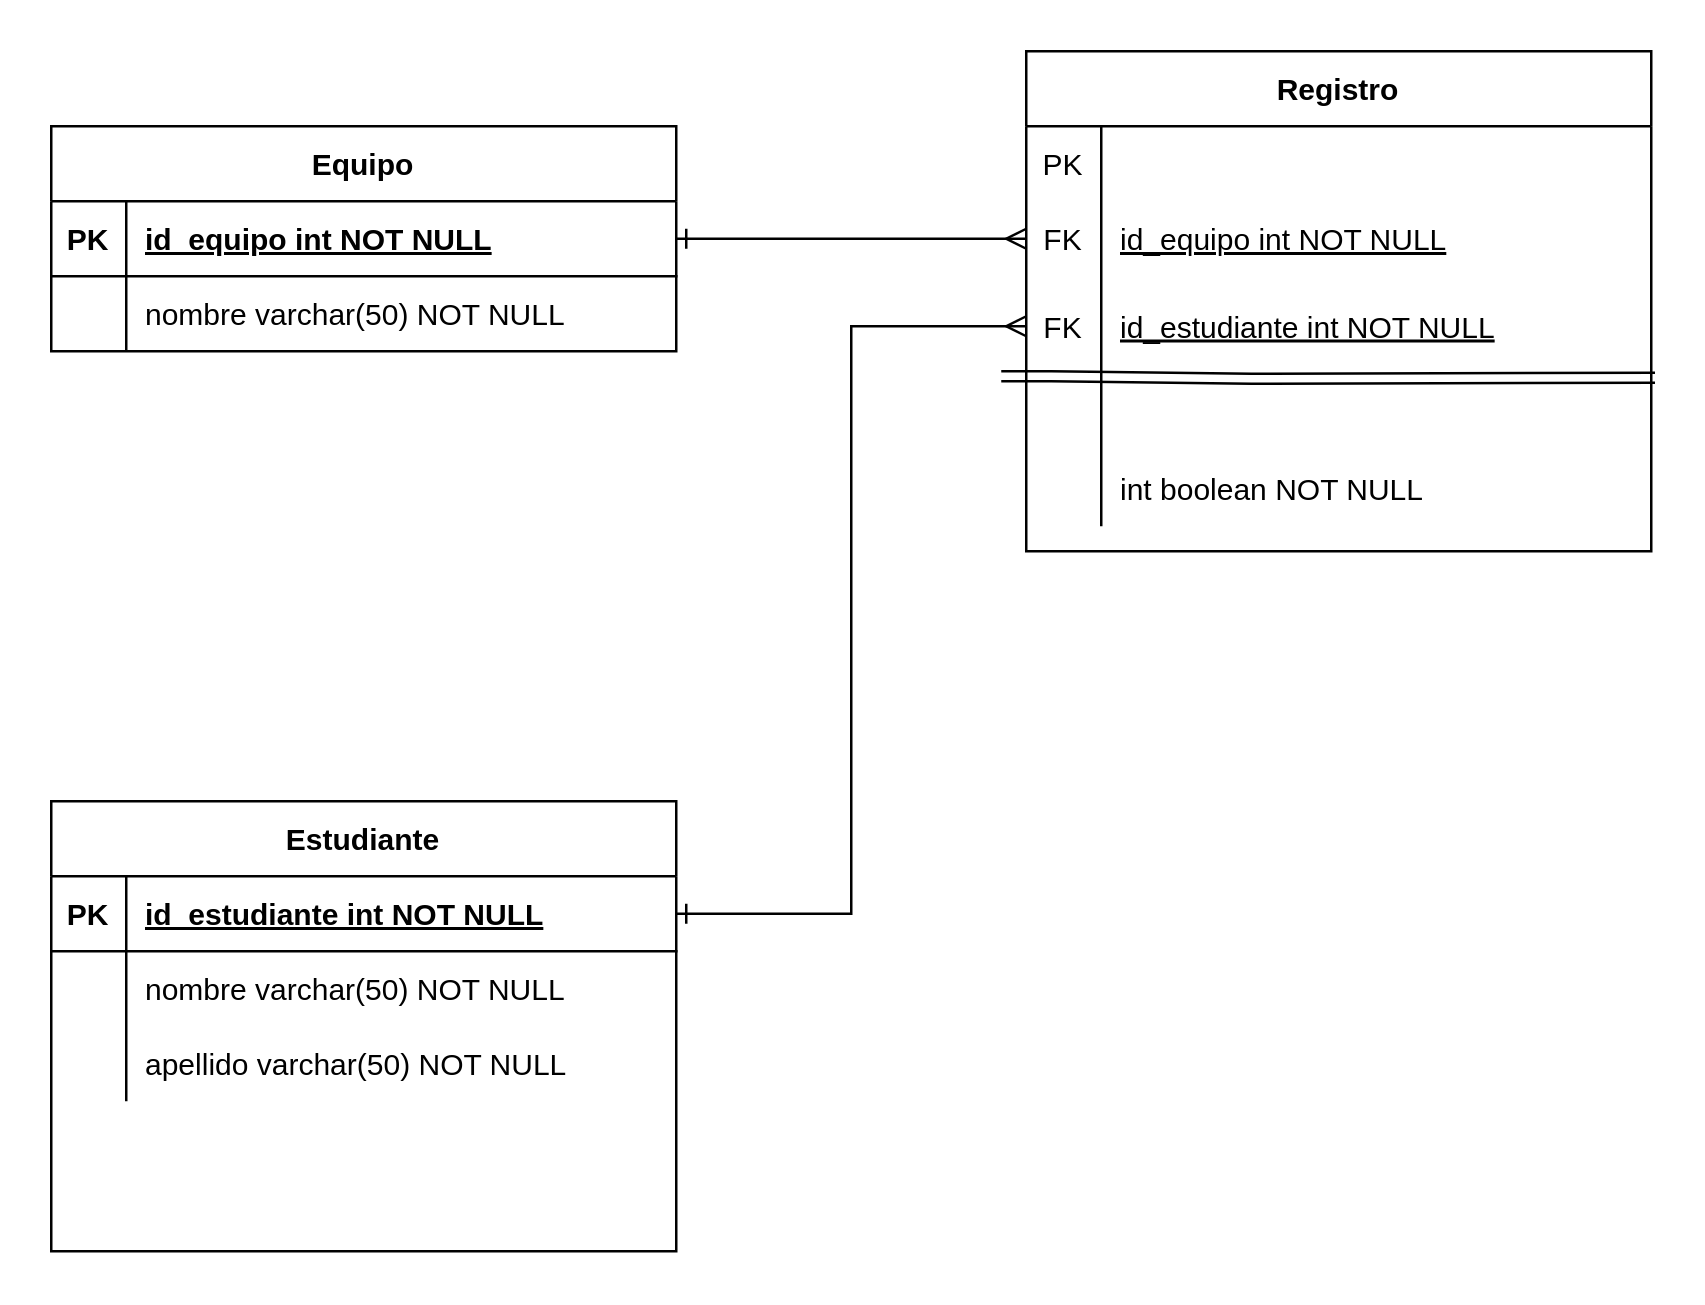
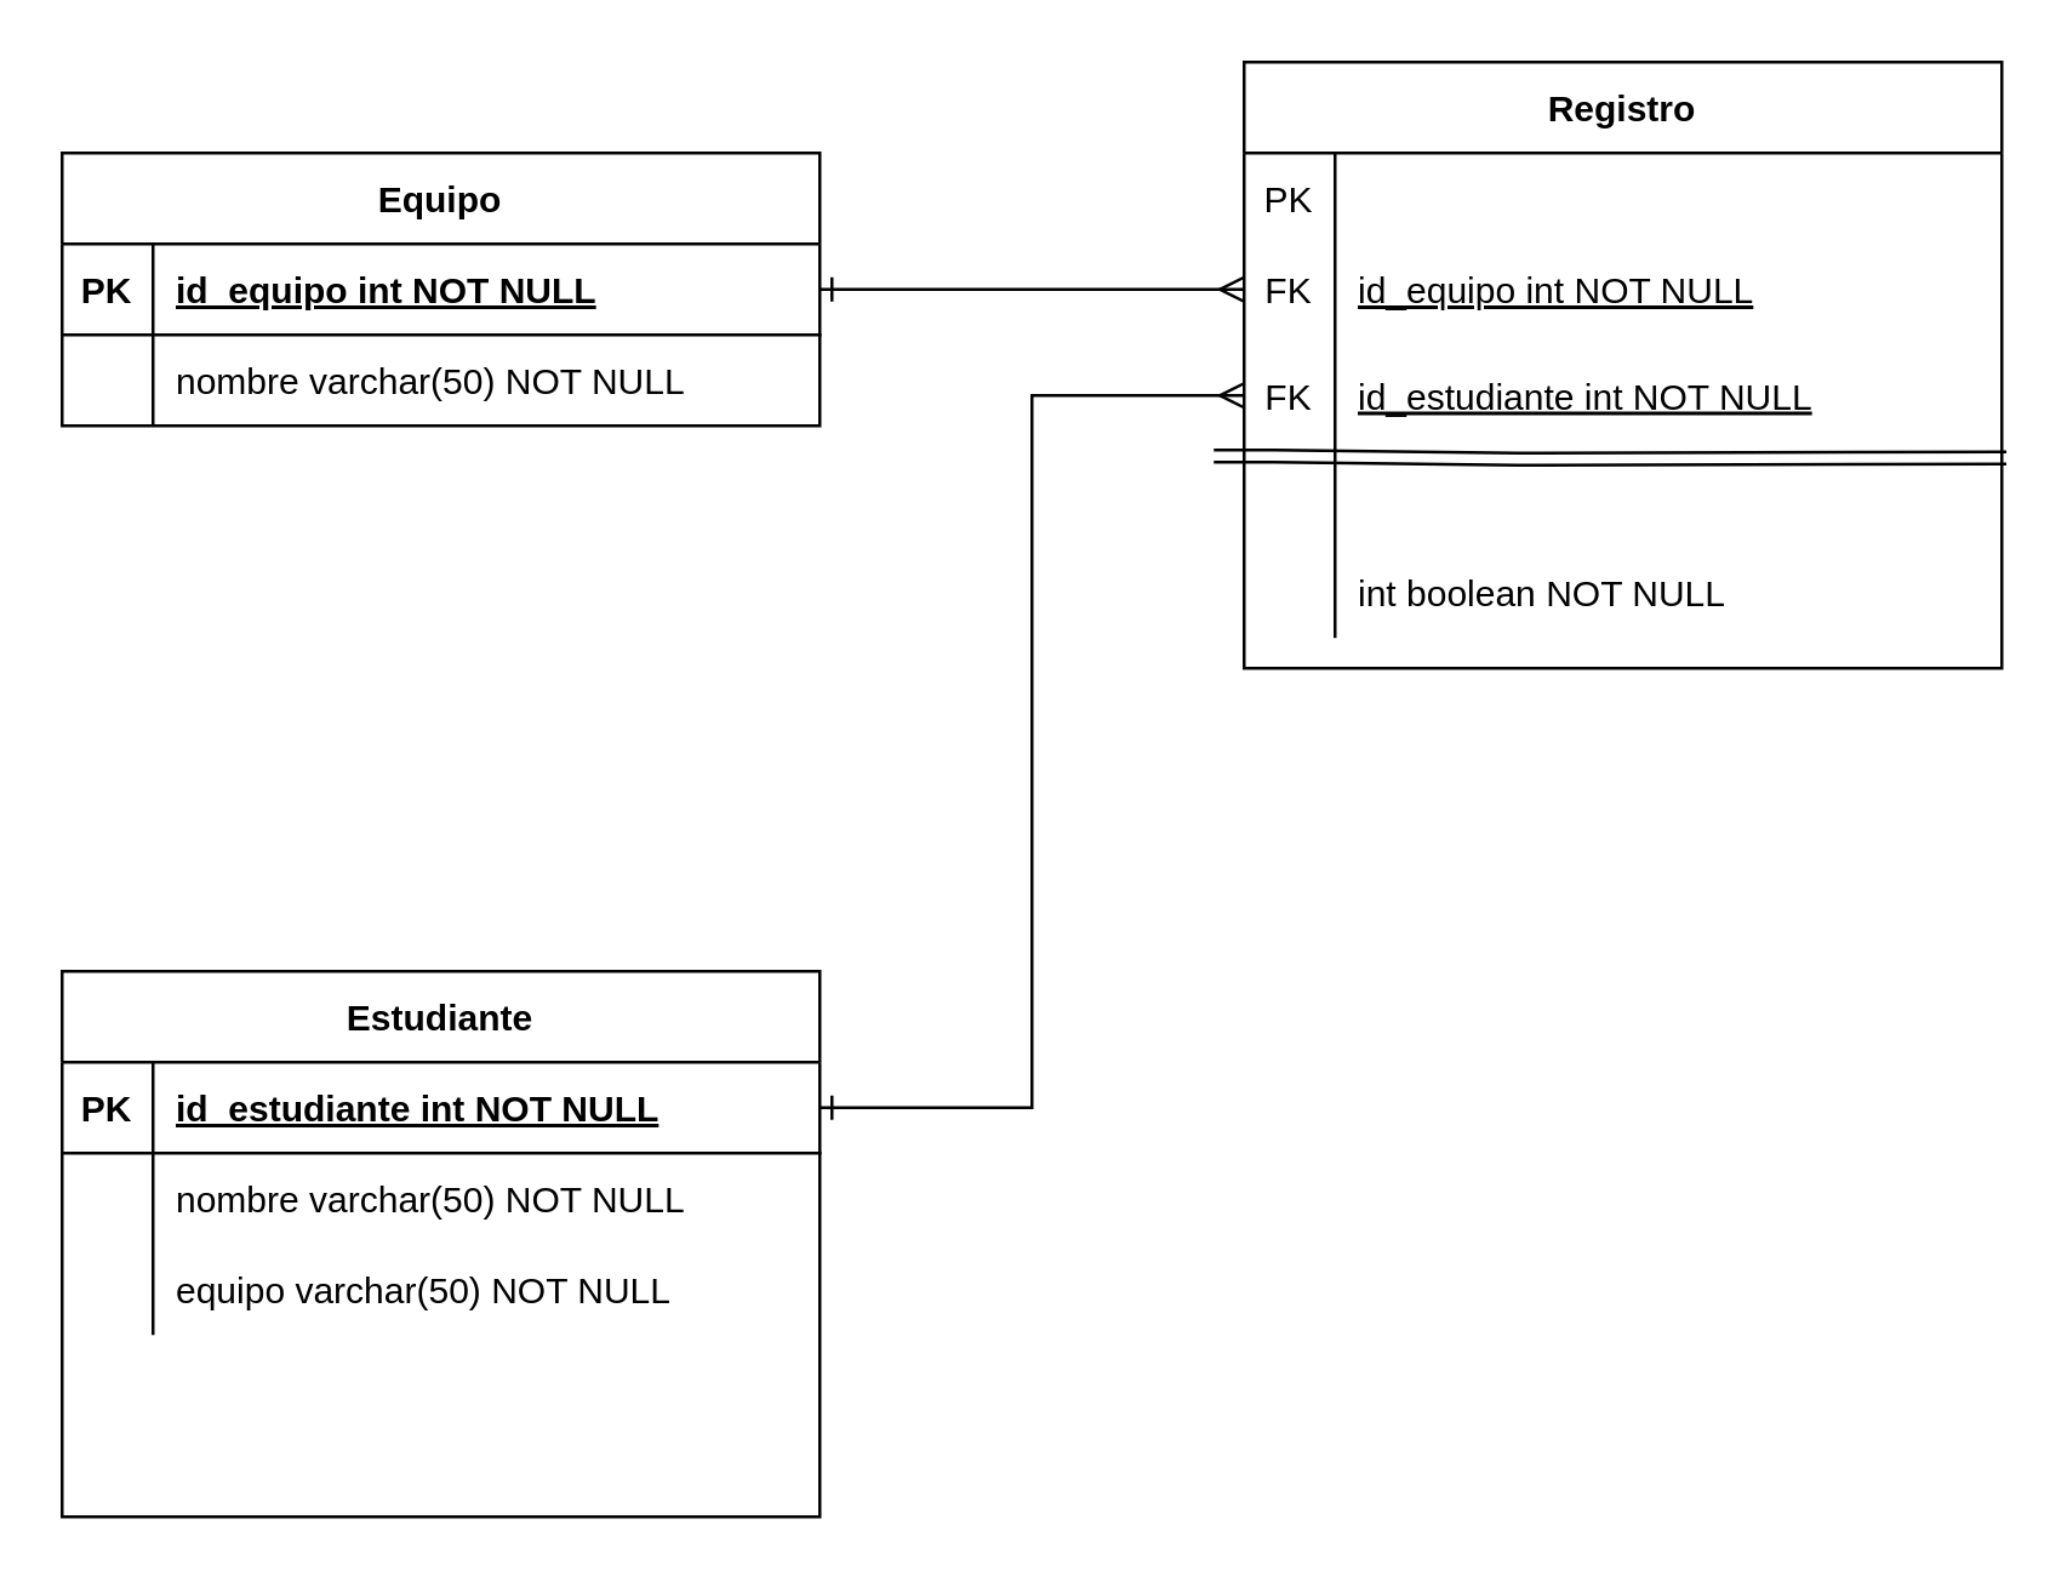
  <mxCell id="0" />
  <mxCell id="1" parent="0" />
  <mxCell id="2" value="Equipo" style="shape=table;startSize=30;container=1;collapsible=1;childLayout=tableLayout;fixedRows=1;rowLines=0;fontStyle=1;align=center;resizeLast=1;" parent="1" vertex="1"><mxGeometry x="20" y="50" width="250" height="90" as="geometry" /></mxCell>
  <mxCell id="3" value="" style="shape=partialRectangle;collapsible=0;dropTarget=0;pointerEvents=0;fillColor=none;points=[[0,0.5],[1,0.5]];portConstraint=eastwest;top=0;left=0;right=0;bottom=1;" parent="2" vertex="1"><mxGeometry y="30" width="250" height="30" as="geometry" /></mxCell>
  <mxCell id="4" value="PK" style="shape=partialRectangle;overflow=hidden;connectable=0;fillColor=none;top=0;left=0;bottom=0;right=0;fontStyle=1;" parent="3" vertex="1"><mxGeometry width="30" height="30" as="geometry"><mxRectangle width="30" height="30" as="alternateBounds" /></mxGeometry></mxCell>
  <mxCell id="5" value="id_equipo int NOT NULL " style="shape=partialRectangle;overflow=hidden;connectable=0;fillColor=none;top=0;left=0;bottom=0;right=0;align=left;spacingLeft=6;fontStyle=5;" parent="3" vertex="1"><mxGeometry x="30" width="220" height="30" as="geometry"><mxRectangle width="220" height="30" as="alternateBounds" /></mxGeometry></mxCell>
  <mxCell id="6" value="" style="shape=partialRectangle;collapsible=0;dropTarget=0;pointerEvents=0;fillColor=none;points=[[0,0.5],[1,0.5]];portConstraint=eastwest;top=0;left=0;right=0;bottom=0;" parent="2" vertex="1"><mxGeometry y="60" width="250" height="30" as="geometry" /></mxCell>
  <mxCell id="7" value="" style="shape=partialRectangle;overflow=hidden;connectable=0;fillColor=none;top=0;left=0;bottom=0;right=0;" parent="6" vertex="1"><mxGeometry width="30" height="30" as="geometry"><mxRectangle width="30" height="30" as="alternateBounds" /></mxGeometry></mxCell>
  <mxCell id="8" value="nombre varchar(50) NOT NULL" style="shape=partialRectangle;overflow=hidden;connectable=0;fillColor=none;top=0;left=0;bottom=0;right=0;align=left;spacingLeft=6;" parent="6" vertex="1"><mxGeometry x="30" width="220" height="30" as="geometry"><mxRectangle width="220" height="30" as="alternateBounds" /></mxGeometry></mxCell>
  <mxCell id="9" value="Estudiante" style="shape=table;startSize=30;container=1;collapsible=1;childLayout=tableLayout;fixedRows=1;rowLines=0;fontStyle=1;align=center;resizeLast=1;" parent="1" vertex="1"><mxGeometry x="20" y="320" width="250" height="180" as="geometry" /></mxCell>
  <mxCell id="10" value="" style="shape=partialRectangle;collapsible=0;dropTarget=0;pointerEvents=0;fillColor=none;points=[[0,0.5],[1,0.5]];portConstraint=eastwest;top=0;left=0;right=0;bottom=1;" parent="9" vertex="1"><mxGeometry y="30" width="250" height="30" as="geometry" /></mxCell>
  <mxCell id="11" value="PK" style="shape=partialRectangle;overflow=hidden;connectable=0;fillColor=none;top=0;left=0;bottom=0;right=0;fontStyle=1;" parent="10" vertex="1"><mxGeometry width="30" height="30" as="geometry"><mxRectangle width="30" height="30" as="alternateBounds" /></mxGeometry></mxCell>
  <mxCell id="12" value="id_estudiante int NOT NULL " style="shape=partialRectangle;overflow=hidden;connectable=0;fillColor=none;top=0;left=0;bottom=0;right=0;align=left;spacingLeft=6;fontStyle=5;" parent="10" vertex="1"><mxGeometry x="30" width="220" height="30" as="geometry"><mxRectangle width="220" height="30" as="alternateBounds" /></mxGeometry></mxCell>
  <mxCell id="13" value="" style="shape=partialRectangle;collapsible=0;dropTarget=0;pointerEvents=0;fillColor=none;points=[[0,0.5],[1,0.5]];portConstraint=eastwest;top=0;left=0;right=0;bottom=0;" parent="9" vertex="1"><mxGeometry y="60" width="250" height="30" as="geometry" /></mxCell>
  <mxCell id="14" value="" style="shape=partialRectangle;overflow=hidden;connectable=0;fillColor=none;top=0;left=0;bottom=0;right=0;" parent="13" vertex="1"><mxGeometry width="30" height="30" as="geometry"><mxRectangle width="30" height="30" as="alternateBounds" /></mxGeometry></mxCell>
  <mxCell id="15" value="nombre varchar(50) NOT NULL" style="shape=partialRectangle;overflow=hidden;connectable=0;fillColor=none;top=0;left=0;bottom=0;right=0;align=left;spacingLeft=6;" parent="13" vertex="1"><mxGeometry x="30" width="220" height="30" as="geometry"><mxRectangle width="220" height="30" as="alternateBounds" /></mxGeometry></mxCell>
  <mxCell id="16" value="" style="shape=partialRectangle;collapsible=0;dropTarget=0;pointerEvents=0;fillColor=none;points=[[0,0.5],[1,0.5]];portConstraint=eastwest;top=0;left=0;right=0;bottom=0;" parent="9" vertex="1"><mxGeometry y="90" width="250" height="30" as="geometry" /></mxCell>
  <mxCell id="17" value="" style="shape=partialRectangle;overflow=hidden;connectable=0;fillColor=none;top=0;left=0;bottom=0;right=0;" parent="16" vertex="1"><mxGeometry width="30" height="30" as="geometry"><mxRectangle width="30" height="30" as="alternateBounds" /></mxGeometry></mxCell>
- <mxCell id="18" value="apellido varchar(50) NOT NULL" style="shape=partialRectangle;overflow=hidden;connectable=0;fillColor=none;top=0;left=0;bottom=0;right=0;align=left;spacingLeft=6;" parent="16" vertex="1"><mxGeometry x="30" width="220" height="30" as="geometry"><mxRectangle width="220" height="30" as="alternateBounds" /></mxGeometry></mxCell>
+ <mxCell id="18" value="equipo varchar(50) NOT NULL" style="shape=partialRectangle;overflow=hidden;connectable=0;fillColor=none;top=0;left=0;bottom=0;right=0;align=left;spacingLeft=6;" parent="16" vertex="1"><mxGeometry x="30" width="220" height="30" as="geometry"><mxRectangle width="220" height="30" as="alternateBounds" /></mxGeometry></mxCell>
  <mxCell id="19" value="" style="shape=partialRectangle;collapsible=0;dropTarget=0;pointerEvents=0;fillColor=none;points=[[0,0.5],[1,0.5]];portConstraint=eastwest;top=0;left=0;right=0;bottom=0;" parent="9" vertex="1"><mxGeometry y="120" width="250" height="30" as="geometry" /></mxCell>
  <mxCell id="20" value="" style="shape=partialRectangle;overflow=hidden;connectable=0;fillColor=none;top=0;left=0;bottom=0;right=0;" parent="19" vertex="1"><mxGeometry width="30" height="30" as="geometry"><mxRectangle width="30" height="30" as="alternateBounds" /></mxGeometry></mxCell>
  <mxCell id="21" value="" style="shape=partialRectangle;collapsible=0;dropTarget=0;pointerEvents=0;fillColor=none;points=[[0,0.5],[1,0.5]];portConstraint=eastwest;top=0;left=0;right=0;bottom=0;" parent="9" vertex="1"><mxGeometry y="150" width="250" height="30" as="geometry" /></mxCell>
  <mxCell id="22" value="" style="shape=partialRectangle;overflow=hidden;connectable=0;fillColor=none;top=0;left=0;bottom=0;right=0;" parent="21" vertex="1"><mxGeometry width="30" height="30" as="geometry"><mxRectangle width="30" height="30" as="alternateBounds" /></mxGeometry></mxCell>
  <mxCell id="23" value="" style="edgeStyle=orthogonalEdgeStyle;rounded=0;orthogonalLoop=1;jettySize=auto;html=1;endArrow=ERmany;endFill=0;startArrow=ERone;startFill=0;" parent="1" source="10" target="31" edge="1"><mxGeometry relative="1" as="geometry" /></mxCell>
  <mxCell id="24" style="edgeStyle=orthogonalEdgeStyle;rounded=0;orthogonalLoop=1;jettySize=auto;html=1;exitX=1;exitY=0.5;exitDx=0;exitDy=0;startArrow=ERone;startFill=0;endArrow=ERmany;endFill=0;" parent="1" source="3" target="28" edge="1"><mxGeometry relative="1" as="geometry" /></mxCell>
  <mxCell id="25" value="Registro" style="shape=table;startSize=30;container=1;collapsible=1;childLayout=tableLayout;fixedRows=1;rowLines=0;fontStyle=1;align=center;resizeLast=1;" parent="1" vertex="1"><mxGeometry x="410" y="20" width="250" height="200" as="geometry"><mxRectangle x="440" y="220" width="90" height="30" as="alternateBounds" /></mxGeometry></mxCell>
  <mxCell id="26" value="" style="shape=partialRectangle;collapsible=0;dropTarget=0;pointerEvents=0;fillColor=none;points=[[0,0.5],[1,0.5]];portConstraint=eastwest;top=0;left=0;right=0;bottom=0;" parent="25" vertex="1"><mxGeometry y="30" width="250" height="30" as="geometry" /></mxCell>
  <mxCell id="27" value="PK" style="shape=partialRectangle;overflow=hidden;connectable=0;fillColor=none;top=0;left=0;bottom=0;right=0;" parent="26" vertex="1"><mxGeometry width="30" height="30" as="geometry"><mxRectangle width="30" height="30" as="alternateBounds" /></mxGeometry></mxCell>
  <mxCell id="28" value="" style="shape=partialRectangle;collapsible=0;dropTarget=0;pointerEvents=0;fillColor=none;points=[[0,0.5],[1,0.5]];portConstraint=eastwest;top=0;left=0;right=0;bottom=0;" parent="25" vertex="1"><mxGeometry y="60" width="250" height="30" as="geometry" /></mxCell>
  <mxCell id="29" value="FK" style="shape=partialRectangle;overflow=hidden;connectable=0;fillColor=none;top=0;left=0;bottom=0;right=0;" parent="28" vertex="1"><mxGeometry width="30" height="30" as="geometry"><mxRectangle width="30" height="30" as="alternateBounds" /></mxGeometry></mxCell>
  <mxCell id="30" value="id_equipo int NOT NULL" style="shape=partialRectangle;overflow=hidden;connectable=0;fillColor=none;top=0;left=0;bottom=0;right=0;align=left;spacingLeft=6;fontStyle=4" parent="28" vertex="1"><mxGeometry x="30" width="220" height="30" as="geometry"><mxRectangle width="220" height="30" as="alternateBounds" /></mxGeometry></mxCell>
  <mxCell id="31" value="" style="shape=partialRectangle;collapsible=0;dropTarget=0;pointerEvents=0;fillColor=none;points=[[0,0.5],[1,0.5]];portConstraint=eastwest;top=0;left=0;right=0;bottom=0;" parent="25" vertex="1"><mxGeometry y="90" width="250" height="40" as="geometry" /></mxCell>
  <mxCell id="32" value="FK" style="shape=partialRectangle;overflow=hidden;connectable=0;fillColor=none;top=0;left=0;bottom=0;right=0;" parent="31" vertex="1"><mxGeometry width="30" height="40" as="geometry"><mxRectangle width="30" height="40" as="alternateBounds" /></mxGeometry></mxCell>
  <mxCell id="33" value="id_estudiante int NOT NULL" style="shape=partialRectangle;overflow=hidden;connectable=0;fillColor=none;top=0;left=0;bottom=0;right=0;align=left;spacingLeft=6;fontStyle=4" parent="31" vertex="1"><mxGeometry x="30" width="220" height="40" as="geometry"><mxRectangle width="220" height="40" as="alternateBounds" /></mxGeometry></mxCell>
  <mxCell id="34" value="" style="shape=link;html=1;rounded=0;entryX=1.006;entryY=1.015;entryDx=0;entryDy=0;entryPerimeter=0;" parent="25" target="31" edge="1"><mxGeometry width="100" relative="1" as="geometry"><mxPoint x="-10" y="130" as="sourcePoint" /><mxPoint x="130" y="119.66" as="targetPoint" /><Array as="points"><mxPoint x="10" y="130" /><mxPoint x="90" y="131" /></Array></mxGeometry></mxCell>
  <mxCell id="35" value="" style="shape=partialRectangle;collapsible=0;dropTarget=0;pointerEvents=0;fillColor=none;points=[[0,0.5],[1,0.5]];portConstraint=eastwest;top=0;left=0;right=0;bottom=0;" parent="25" vertex="1"><mxGeometry y="130" width="250" height="30" as="geometry" /></mxCell>
  <mxCell id="36" value="" style="shape=partialRectangle;overflow=hidden;connectable=0;fillColor=none;top=0;left=0;bottom=0;right=0;" parent="35" vertex="1"><mxGeometry width="30" height="30" as="geometry"><mxRectangle width="30" height="30" as="alternateBounds" /></mxGeometry></mxCell>
  <mxCell id="37" value="" style="shape=partialRectangle;collapsible=0;dropTarget=0;pointerEvents=0;fillColor=none;points=[[0,0.5],[1,0.5]];portConstraint=eastwest;top=0;left=0;right=0;bottom=0;" parent="25" vertex="1"><mxGeometry y="160" width="250" height="30" as="geometry" /></mxCell>
  <mxCell id="38" value="" style="shape=partialRectangle;overflow=hidden;connectable=0;fillColor=none;top=0;left=0;bottom=0;right=0;" parent="37" vertex="1"><mxGeometry width="30" height="30" as="geometry"><mxRectangle width="30" height="30" as="alternateBounds" /></mxGeometry></mxCell>
  <mxCell id="39" value="int boolean NOT NULL" style="shape=partialRectangle;overflow=hidden;connectable=0;fillColor=none;top=0;left=0;bottom=0;right=0;align=left;spacingLeft=6;" parent="37" vertex="1"><mxGeometry x="30" width="220" height="30" as="geometry"><mxRectangle width="220" height="30" as="alternateBounds" /></mxGeometry></mxCell>
